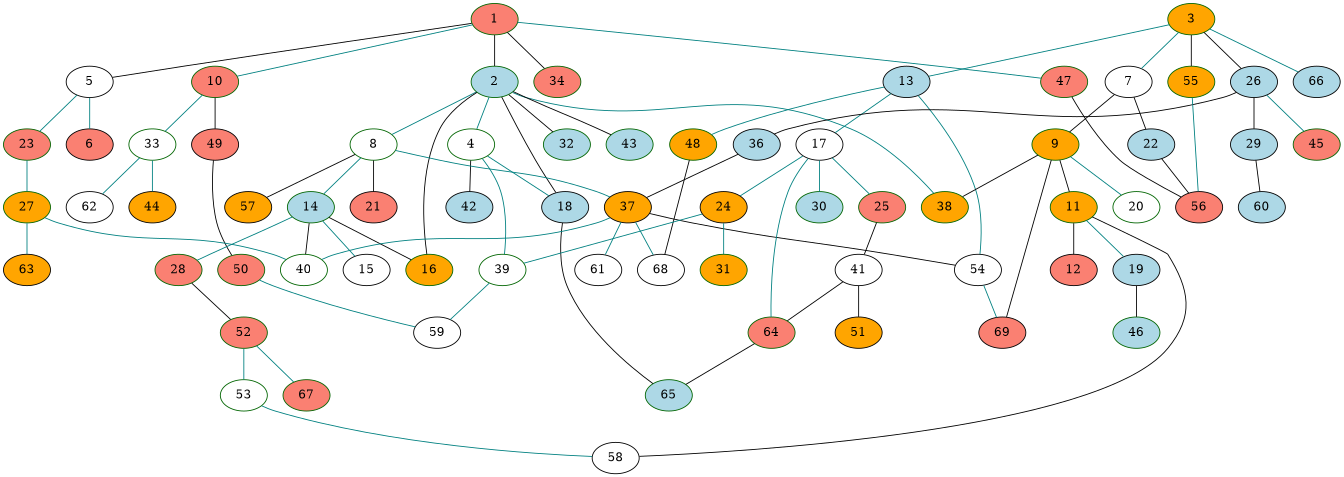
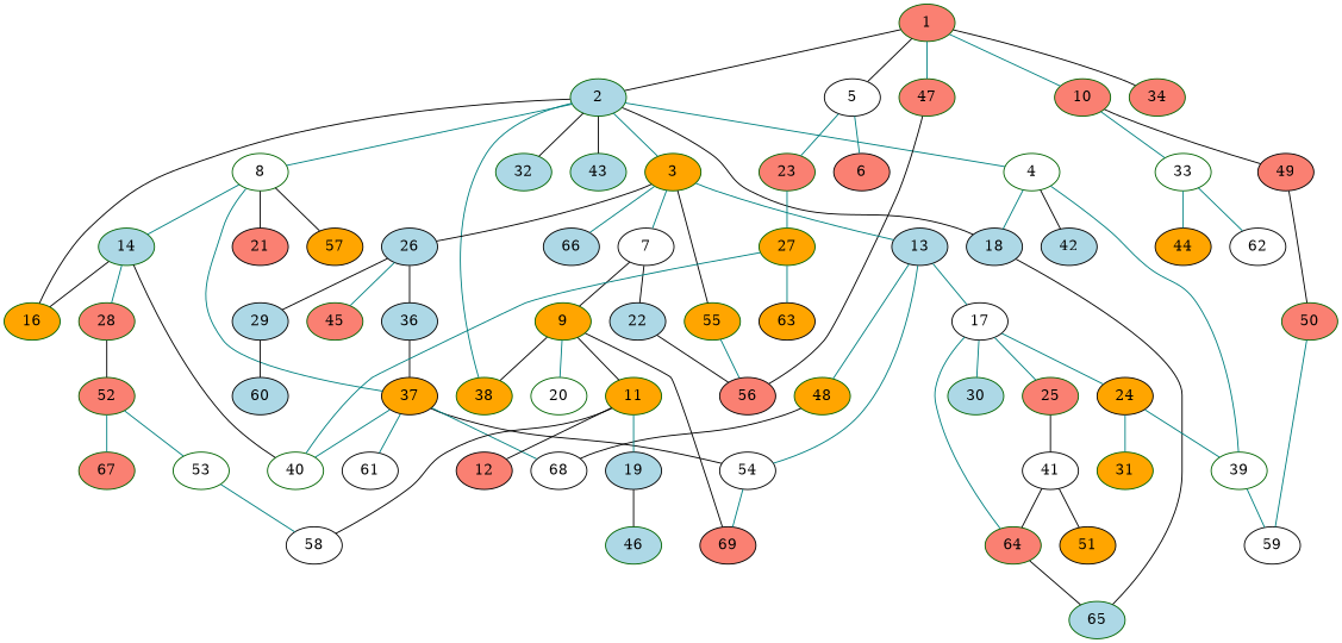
  graph {
    node [color=darkgreen fillcolor=salmon style=filled]
    edge [color=teal]
    1
    2 [fillcolor=lightblue]
    5 [color=black fillcolor=white]
    10
    34
    47
    3 [fillcolor=orange]
    4 [fillcolor=white]
    8 [fillcolor=white]
    16 [fillcolor=orange]
    18 [color=black fillcolor=lightblue]
    32 [fillcolor=lightblue]
    38 [fillcolor=orange]
    43 [fillcolor=lightblue]
    6 [color=black]
    23
    33 [fillcolor=white]
    49 [color=black]
    56 [color=black]
    7 [color=black fillcolor=white]
    13 [color=black fillcolor=lightblue]
    26 [color=black fillcolor=lightblue]
    55 [fillcolor=orange]
    66 [color=black fillcolor=lightblue]
    39 [fillcolor=white]
    42 [color=black fillcolor=lightblue]
    14 [fillcolor=lightblue]
    21 [color=black]
    37 [color=black fillcolor=orange]
    57 [color=black fillcolor=orange]
    65 [fillcolor=lightblue]
    9 [fillcolor=orange]
    22 [color=black fillcolor=lightblue]
    17 [color=black fillcolor=white]
    48 [fillcolor=orange]
    54 [color=black fillcolor=white]
    29 [color=black fillcolor=lightblue]
    36 [color=black fillcolor=lightblue]
    45
    59 [color=black fillcolor=white]
    27 [fillcolor=orange]
    11 [fillcolor=orange]
    20 [fillcolor=white]
    69 [color=black]
-   15 [color=black fillcolor=white]
    28
    40 [fillcolor=white]
    61 [color=black fillcolor=white]
    68 [color=black fillcolor=white]
    12 [color=black]
    19 [color=black fillcolor=lightblue]
    58 [color=black fillcolor=white]
    44 [color=black fillcolor=orange]
    62 [color=black fillcolor=white]
    50
    46 [fillcolor=lightblue]
    24 [color=black fillcolor=orange]
    25
    30 [fillcolor=lightblue]
    64
    52
    31 [fillcolor=orange]
    41 [color=black fillcolor=white]
    63 [color=black fillcolor=orange]
    51 [color=black fillcolor=orange]
    60 [color=black fillcolor=lightblue]
    53 [fillcolor=white]
    67
    1 -- 2 [color=black]
    1 -- 5 [color=black]
    1 -- 10
    1 -- 34 [color=black]
    1 -- 47
+   2 -- 3
    2 -- 4
    2 -- 8
    2 -- 16 [color=black]
    2 -- 18 [color=black]
    2 -- 32 [color=black]
    2 -- 38
    2 -- 43 [color=black]
    5 -- 6
    5 -- 23
    10 -- 33
    10 -- 49 [color=black]
    47 -- 56 [color=black]
    3 -- 7
    3 -- 13
    3 -- 26 [color=black]
    3 -- 55 [color=black]
    3 -- 66
    4 -- 18
    4 -- 39
    4 -- 42 [color=black]
    8 -- 14
    8 -- 21 [color=black]
    8 -- 37
    8 -- 57 [color=black]
    18 -- 65 [color=black]
    23 -- 27
    33 -- 44
    33 -- 62
    49 -- 50 [color=black]
    7 -- 9 [color=black]
    7 -- 22 [color=black]
    13 -- 17
    13 -- 48
    13 -- 54
    26 -- 29 [color=black]
    26 -- 36 [color=black]
    26 -- 45
    55 -- 56
    39 -- 59
    14 -- 16 [color=black]
-   14 -- 15
    14 -- 28
    14 -- 40 [color=black]
    37 -- 54 [color=black]
    37 -- 40
    37 -- 61
    37 -- 68
    9 -- 38 [color=black]
    9 -- 11 [color=black]
    9 -- 20
    9 -- 69 [color=black]
    22 -- 56 [color=black]
    17 -- 24
    17 -- 25
    17 -- 30
    17 -- 64
    48 -- 68 [color=black]
    54 -- 69
    29 -- 60 [color=black]
    36 -- 37 [color=black]
    27 -- 40
    27 -- 63
    11 -- 12 [color=black]
    11 -- 19
    11 -- 58 [color=black]
    28 -- 52 [color=black]
    19 -- 46 [color=black]
    50 -- 59
    24 -- 39
    24 -- 31
    25 -- 41 [color=black]
    64 -- 65 [color=black]
    52 -- 53
    52 -- 67
    41 -- 64 [color=black]
    41 -- 51 [color=black]
    53 -- 58
  }
